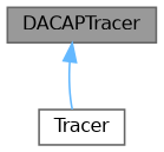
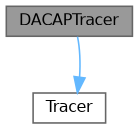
  digraph {
    node [color=gray40 fontname=Helvetica fontsize=10 shape=box style=filled]
    n1 [fillcolor=grey60 fontcolor=black height=0.2 label=DACAPTracer width=0.4]
    n2 [fillcolor=white height=0.2 label=Tracer width=0.4]
-   n1 -> n2 [color=steelblue1 dir=back fontname=Helvetica fontsize=10 labelfontname=Helvetica labelfontsize=10 style=solid]
+   n2 -> n1 [color=steelblue1 dir=back fontname=Helvetica fontsize=10 labelfontname=Helvetica labelfontsize=10 style=solid]
  }
